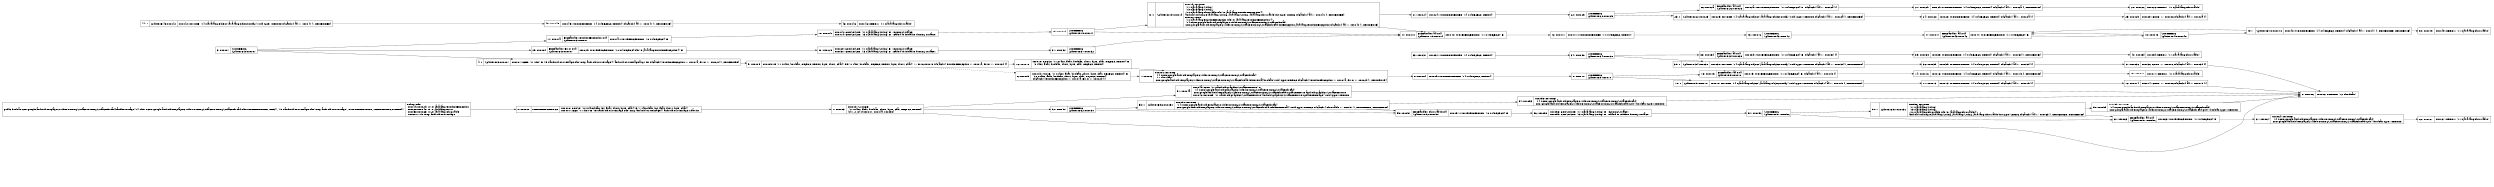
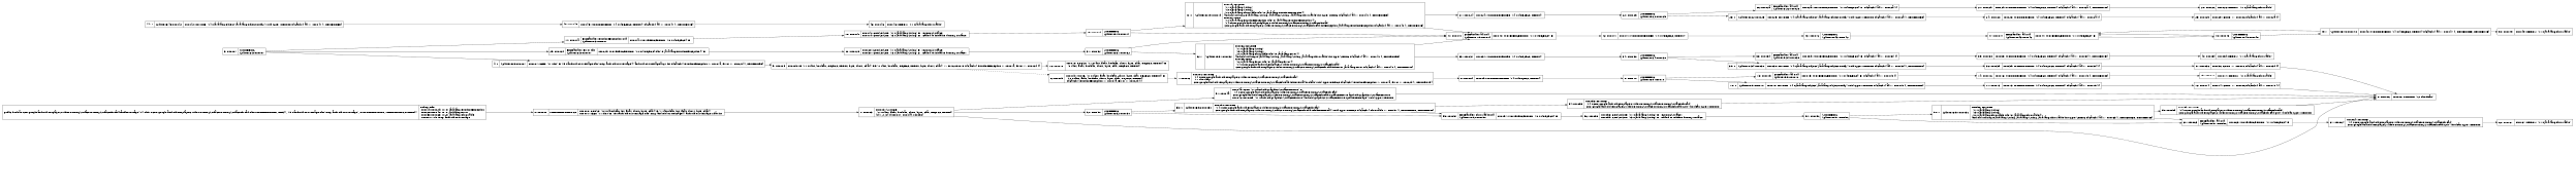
  digraph {
    rankdir=LR
    node [shape=record]
    n1 [label="{0\:\ 0x0000|MTH_ENTER_BLOCK\l|0x0000: CONST  (r2 I:?[boolean, int, float, short, byte, char]) = (1 ?[boolean, int, float, short, byte, char]) \l0x0001: IGET  (r1 I:int) = (r5 I:android.os.Message A[D('msg' android.os.Message)]) android.os.Message.what int \l}"]
    n2 [label="{1\:\ 0x0003|0x0003: SWITCH  \l  (r1 I:?[int, float, boolean, short, byte, char, OBJECT, ARRAY])\l k:[1, 2, 3] t:[0x0007, 0x004a, 0x0050] \l}"]
    n3 [label="{2\:\ 0x0006|0x0006: RETURN  (r2 I:boolean) \l}"]
    n4 [label="{51\:\ 0x004a|0x004a: IGET  (r1 I:android.graphics.SurfaceTexture) = \l  (r4 I:com.google.android.exoplayer2.video.DummySurface$DummySurfaceThread)\l com.google.android.exoplayer2.video.DummySurface.DummySurfaceThread.surfaceTexture android.graphics.SurfaceTexture \l0x004c: INVOKE  (r1 I:android.graphics.SurfaceTexture) android.graphics.SurfaceTexture.updateTexImage():void type: VIRTUAL \l}"]
    n5 [label="{52\:\ 0x0050|SYNTHETIC\lSplitter:B:52:0x0050\l}"]
    n6 [label="{3\:\ 0x0007|SYNTHETIC\lSplitter:B:3:0x0007\l}"]
    n7 [label="{4\:\ ?|Splitter:B:3:0x0007\l|0x0007: IGET  (r1 I:int) = (r5 I:android.os.Message A[D('msg' android.os.Message)]) android.os.Message.arg1 int A[Catch:\{ RuntimeException \-\> 0x001a, Error \-\> 0x002d \}, TRY_ENTER]\l}"]
    n8 [label="{17\:\ 0x001a|ExcHandler: RuntimeException null\lSplitter:B:3:0x0007\l|0x001a: MOVE_EXCEPTION  (r0 I:?[OBJECT]) =  \l}"]
-   n9 [label="{29\:\ 0x002d|ExcHandler: Error null\lSplitter:B:3:0x0007\l|0x002d: MOVE_EXCEPTION  (r0 I:?[OBJECT] A[D('e' java.lang.RuntimeException)]) =  \l}"]
+   n9 [label="{29\:\ 0x002d|ExcHandler: Error this\lSplitter:B:3:0x0007\l|0x002d: MOVE_EXCEPTION  (r0 I:?[OBJECT] A[D('e' java.lang.RuntimeException)]) =  \l}"]
    n10 [label="{53\:\ ?|Splitter:B:52:0x0050\l|0x0050: INVOKE  \l  (r4 I:com.google.android.exoplayer2.video.DummySurface$DummySurfaceThread)\l com.google.android.exoplayer2.video.DummySurface.DummySurfaceThread.releaseInternal():void type: DIRECT A[Catch:\{ Throwable \-\> 0x0057 \}, TRY_ENTER, TRY_LEAVE]\l}"]
    n11 [label="{55\:\ 0x0057|ExcHandler: Throwable null\lSplitter:B:52:0x0050\l|0x0057: MOVE_EXCEPTION  (r0 I:?[OBJECT]) =  \l}"]
    n12 [label="{5\:\ 0x0009|0x0009: IF  (r1 I:?[int, boolean, OBJECT, ARRAY, byte, short, char]) == (0 ?[int, boolean, OBJECT, ARRAY, byte, short, char])  \-\> B:16:0x0018 A[Catch:\{ RuntimeException \-\> 0x001a, Error \-\> 0x002d \}]\l}"]
    n13 [label="{18\:\ 0x001b|0x001b: CONST_STR  (r1 I:java.lang.String) =  \"DummySurface\" \l0x001d: CONST_STR  (r3 I:java.lang.String) =  \"Failed to initialize dummy surface\" \l}"]
    n14 [label="{30\:\ 0x002e|0x002e: CONST_STR  (r1 I:java.lang.String) =  \"DummySurface\" \l0x0030: CONST_STR  (r3 I:java.lang.String) =  \"Failed to initialize dummy surface\" \l}"]
    n15 [label="{6\:\ 0x000b|0x000b: MOVE  (r1 I:?[int, float, boolean, short, byte, char, OBJECT, ARRAY]) = \l  (r2 I:?[int, float, boolean, short, byte, char, OBJECT, ARRAY])\l A[Catch:\{ RuntimeException \-\> 0x001a, Error \-\> 0x002d \}]\l}"]
    n16 [label="{16\:\ 0x0018|0x0018: CONST  (r1 I:?[int, float, boolean, short, byte, char, OBJECT, ARRAY]) = \l  (0 ?[int, float, boolean, short, byte, char, OBJECT, ARRAY])\l \l}"]
    n17 [label="{7\:\ 0x000c|0x000c: INVOKE  \l  (r4 I:com.google.android.exoplayer2.video.DummySurface$DummySurfaceThread)\l  (r1 I:boolean)\l com.google.android.exoplayer2.video.DummySurface.DummySurfaceThread.initInternal(boolean):void type: DIRECT A[Catch:\{ RuntimeException \-\> 0x001a, Error \-\> 0x002d \}, TRY_LEAVE]\l}"]
    n18 [label="{8\:\ 0x000f|0x000f: MONITOR_ENTER  (r4 I:?[OBJECT, ARRAY]) \l}"]
    n19 [label="{9\:\ 0x0010|SYNTHETIC\lSplitter:B:9:0x0010\l}"]
    n20 [label="{10\:\ ?|Splitter:B:9:0x0010\l|0x0010: INVOKE  (r4 I:java.lang.Object) java.lang.Object.notify():void type: VIRTUAL A[Catch:\{ all \-\> 0x0015 \}, TRY_ENTER]\l}"]
    n21 [label="{13\:\ 0x0015|ExcHandler: all null\lSplitter:B:9:0x0010\l|0x0015: MOVE_EXCEPTION  (r1 I:?[OBJECT]) =  A[Catch:\{ all \-\> 0x0015 \}]\l}"]
    n22 [label="{11\:\ 0x0013|0x0013: MONITOR_EXIT  (r4 I:?[OBJECT, ARRAY]) A[Catch:\{ all \-\> 0x0015 \}]\l}"]
    n23 [label="{14\:\ 0x0016|0x0016: MONITOR_EXIT  (r4 I:?[OBJECT, ARRAY]) A[Catch:\{ all \-\> 0x0015 \}, TRY_LEAVE]\l}"]
    n24 [label="{12\:\ 0x0014|0x0014: GOTO  \-\> 0x0006 A[Catch:\{ all \-\> 0x0015 \}]\l}"]
    n25 [label="{15\:\ 0x0017|0x0017: THROW  (r1 I:java.lang.Throwable) \l}"]
    n26 [label="{19\:\ 0x001f|SYNTHETIC\lSplitter:B:19:0x001f\l}"]
    n27 [label="{20\:\ ?|Splitter:B:19:0x001f\l|0x001f: INVOKE  \l  (r1 I:java.lang.String)\l  (r3 I:java.lang.String)\l  (r0 I:java.lang.Throwable A[D('e' java.lang.RuntimeException)])\l android.util.Log.e(java.lang.String, java.lang.String, java.lang.Throwable):int type: STATIC A[Catch:\{ all \-\> 0x0040 \}, TRY_ENTER]\l0x0022: IPUT  \l  (r0 I:java.lang.RuntimeException A[D('e' java.lang.RuntimeException)])\l  (r4 I:com.google.android.exoplayer2.video.DummySurface$DummySurfaceThread)\l com.google.android.exoplayer2.video.DummySurface.DummySurfaceThread.initException java.lang.RuntimeException A[Catch:\{ all \-\> 0x0040 \}, TRY_LEAVE]\l}"]
    n28 [label="{41\:\ 0x0040|ExcHandler: all null\lSplitter:B:19:0x001f\l|0x0040: MOVE_EXCEPTION  (r1 I:?[OBJECT]) =  \l}"]
    n29 [label="{21\:\ 0x0024|0x0024: MONITOR_ENTER  (r4 I:?[OBJECT, ARRAY]) \l}"]
    n30 [label="{42\:\ 0x0041|0x0041: MONITOR_ENTER  (r4 I:?[OBJECT, ARRAY]) \l}"]
    n31 [label="{22\:\ 0x0025|SYNTHETIC\lSplitter:B:22:0x0025\l}"]
    n32 [label="{23\:\ ?|Splitter:B:22:0x0025\l|0x0025: INVOKE  (r4 I:java.lang.Object) java.lang.Object.notify():void type: VIRTUAL A[Catch:\{ all \-\> 0x002a \}, TRY_ENTER]\l}"]
    n33 [label="{26\:\ 0x002a|ExcHandler: all null\lSplitter:B:22:0x0025\l|0x002a: MOVE_EXCEPTION  (r1 I:?[OBJECT]) =  A[Catch:\{ all \-\> 0x002a \}]\l}"]
    n34 [label="{24\:\ 0x0028|0x0028: MONITOR_EXIT  (r4 I:?[OBJECT, ARRAY]) A[Catch:\{ all \-\> 0x002a \}]\l}"]
    n35 [label="{27\:\ 0x002b|0x002b: MONITOR_EXIT  (r4 I:?[OBJECT, ARRAY]) A[Catch:\{ all \-\> 0x002a \}, TRY_LEAVE]\l}"]
    n36 [label="{25\:\ 0x0029|0x0029: GOTO  \-\> 0x0006 A[Catch:\{ all \-\> 0x002a \}]\l}"]
    n37 [label="{28\:\ 0x002c|0x002c: THROW  (r1 I:java.lang.Throwable) \l}"]
    n38 [label="{31\:\ 0x0032|SYNTHETIC\lSplitter:B:31:0x0032\l}"]
+   n39 [label="{32\:\ ?|Splitter:B:31:0x0032\l|0x0032: INVOKE  \l  (r1 I:java.lang.String)\l  (r3 I:java.lang.String)\l  (r0 I:java.lang.Throwable A[D('e' java.lang.Error)])\l android.util.Log.e(java.lang.String, java.lang.String, java.lang.Throwable):int type: STATIC A[Catch:\{ all \-\> 0x0040 \}, TRY_ENTER]\l0x0035: IPUT  \l  (r0 I:java.lang.Error A[D('e' java.lang.Error)])\l  (r4 I:com.google.android.exoplayer2.video.DummySurface$DummySurfaceThread)\l com.google.android.exoplayer2.video.DummySurface.DummySurfaceThread.initError java.lang.Error A[Catch:\{ all \-\> 0x0040 \}, TRY_LEAVE]\l}"]
    n40 [label="{33\:\ 0x0037|0x0037: MONITOR_ENTER  (r4 I:?[OBJECT, ARRAY]) \l}"]
    n41 [label="{34\:\ 0x0038|SYNTHETIC\lSplitter:B:34:0x0038\l}"]
    n42 [label="{35\:\ ?|Splitter:B:34:0x0038\l|0x0038: INVOKE  (r4 I:java.lang.Object) java.lang.Object.notify():void type: VIRTUAL A[Catch:\{ all \-\> 0x003d \}, TRY_ENTER]\l}"]
    n43 [label="{38\:\ 0x003d|ExcHandler: all null\lSplitter:B:34:0x0038\l|0x003d: MOVE_EXCEPTION  (r1 I:?[OBJECT]) =  A[Catch:\{ all \-\> 0x003d \}]\l}"]
    n44 [label="{36\:\ 0x003b|0x003b: MONITOR_EXIT  (r4 I:?[OBJECT, ARRAY]) A[Catch:\{ all \-\> 0x003d \}]\l}"]
    n45 [label="{39\:\ 0x003e|0x003e: MONITOR_EXIT  (r4 I:?[OBJECT, ARRAY]) A[Catch:\{ all \-\> 0x003d \}, TRY_LEAVE]\l}"]
    n46 [label="{37\:\ 0x003c|0x003c: GOTO  \-\> 0x0006 A[Catch:\{ all \-\> 0x003d \}]\l}"]
    n47 [label="{40\:\ 0x003f|0x003f: THROW  (r1 I:java.lang.Throwable) \l}"]
    n48 [label="{43\:\ 0x0042|SYNTHETIC\lSplitter:B:43:0x0042\l}"]
    n49 [label="{47\:\ 0x0047|ExcHandler: all null\lSplitter:B:43:0x0042\l|0x0047: MOVE_EXCEPTION  (r1 I:?[OBJECT]) =  \l}"]
    n50 [label="{44\:\ ?|Splitter:B:43:0x0042\l|0x0042: INVOKE  (r4 I:java.lang.Object) java.lang.Object.notify():void type: VIRTUAL A[Catch:\{ all \-\> 0x0047 \}, TRY_ENTER]\l}"]
    n51 [label="{45\:\ 0x0045|0x0045: MONITOR_EXIT  (r4 I:?[OBJECT, ARRAY]) A[Catch:\{ all \-\> 0x0047 \}, TRY_LEAVE]\l}"]
    n52 [label="{48\:\ 0x0048|SYNTHETIC\lSplitter:B:48:0x0048\l}"]
    n53 [label="{46\:\ 0x0046|0x0046: THROW  (r1 I:java.lang.Throwable) \l}"]
    n54 [label="{49\:\ ?|Splitter:B:48:0x0048\l|0x0048: MONITOR_EXIT  (r4 I:?[OBJECT, ARRAY]) A[Catch:\{ all \-\> 0x0047 \}, TRY_ENTER, TRY_LEAVE]\l}"]
    n55 [label="{50\:\ 0x0049|0x0049: THROW  (r1 I:java.lang.Throwable) \l}"]
    n56 [label="{54\:\ 0x0053|0x0053: INVOKE  \l  (r4 I:com.google.android.exoplayer2.video.DummySurface$DummySurfaceThread)\l com.google.android.exoplayer2.video.DummySurface.DummySurfaceThread.quit():boolean type: VIRTUAL \l}"]
    n57 [label="{56\:\ 0x0058|0x0058: CONST_STR  (r1 I:java.lang.String) =  \"DummySurface\" \l0x005a: CONST_STR  (r3 I:java.lang.String) =  \"Failed to release dummy surface\" \l}"]
    n58 [label="{57\:\ 0x005c|SYNTHETIC\lSplitter:B:57:0x005c\l}"]
    n59 [label="{58\:\ ?|Splitter:B:57:0x005c\l|0x005c: INVOKE  \l  (r1 I:java.lang.String)\l  (r3 I:java.lang.String)\l  (r0 I:java.lang.Throwable A[D('e' java.lang.Throwable)])\l android.util.Log.e(java.lang.String, java.lang.String, java.lang.Throwable):int type: STATIC A[Catch:\{ all \-\> 0x0063 \}, TRY_ENTER, TRY_LEAVE]\l}"]
    n60 [label="{60\:\ 0x0063|ExcHandler: all null\lSplitter:B:57:0x005c\l|0x0063: MOVE_EXCEPTION  (r1 I:?[OBJECT]) =  \l}"]
    n61 [label="{59\:\ 0x005f|0x005f: INVOKE  \l  (r4 I:com.google.android.exoplayer2.video.DummySurface$DummySurfaceThread)\l com.google.android.exoplayer2.video.DummySurface.DummySurfaceThread.quit():boolean type: VIRTUAL \l}"]
    n62 [label="{61\:\ 0x0064|0x0064: INVOKE  \l  (r4 I:com.google.android.exoplayer2.video.DummySurface$DummySurfaceThread)\l com.google.android.exoplayer2.video.DummySurface.DummySurfaceThread.quit():boolean type: VIRTUAL \l}"]
    n63 [label="{62\:\ 0x0067|0x0067: THROW  (r1 I:java.lang.Throwable) \l}"]
    n64 [label="{public boolean com.google.android.exoplayer2.video.DummySurface.DummySurfaceThread.handleMessage((r4 'this' I:com.google.android.exoplayer2.video.DummySurface$DummySurfaceThread A[IMMUTABLE_TYPE, THIS]), (r5 I:android.os.Message A[D('msg' android.os.Message), IMMUTABLE_TYPE, METHOD_ARGUMENT]))  | Debug Info:\l  0x001b\-0x002d: r0 'e' java.lang.RuntimeException\l  0x002e\-0x0040: r0 'e' java.lang.Error\l  0x0058\-0x0063: r0 'e' java.lang.Throwable\l  ?\-0x0071: r5 'msg' android.os.Message\l}"]
    n1 -> n2
    n2 -> n3
    n2 -> n4
    n2 -> n5
    n4 -> n3
    n5 -> n10
    n5 -> n11
    n6 -> n7
    n6 -> n8
    n6 -> n9
    n7 -> n12
    n8 -> n13
    n9 -> n14
    n10 -> n11
    n10 -> n56
    n11 -> n57
    n12 -> n15 [style=dashed]
    n12 -> n16
    n13 -> n26
    n14 -> n38
    n15 -> n17
-   n16 -> n17
    n17 -> n18
    n18 -> n19
    n19 -> n20
    n19 -> n21
    n20 -> n22
    n21 -> n23
    n22 -> n24
    n23 -> n25
    n24 -> n3
    n26 -> n27
    n26 -> n28
    n27 -> n28
    n27 -> n29
    n28 -> n30
    n29 -> n31
    n30 -> n48
    n31 -> n32
    n31 -> n33
    n32 -> n34
    n33 -> n35
    n34 -> n36
    n35 -> n37
    n38 -> n28
+   n38 -> n39
+   n39 -> n28
+   n39 -> n40
    n40 -> n41
    n41 -> n42
    n41 -> n43
    n42 -> n44
    n43 -> n45
    n44 -> n46
    n45 -> n47
    n46 -> n3
    n48 -> n49
    n49 -> n52
    n50 -> n51
    n51 -> n53
    n52 -> n49
    n52 -> n54
    n54 -> n49
    n54 -> n55
    n56 -> n3
    n57 -> n58
    n58 -> n59
    n58 -> n60
    n59 -> n60
    n59 -> n61
    n60 -> n62
    n61 -> n3
    n62 -> n63
    n64 -> n1
  }
